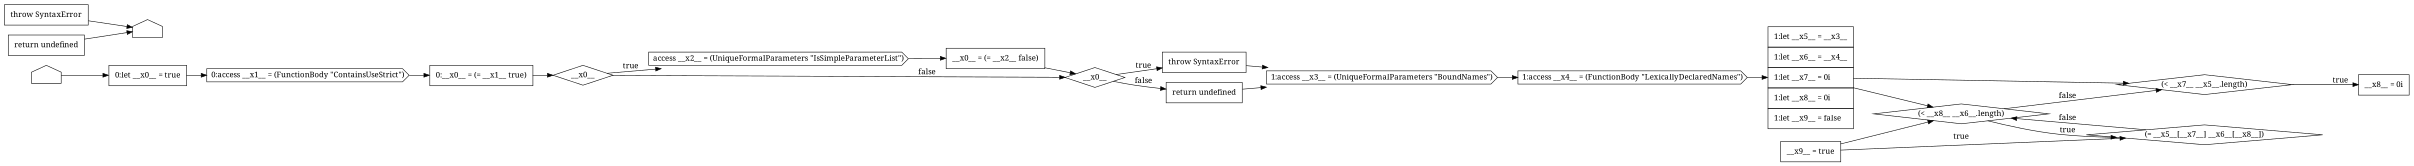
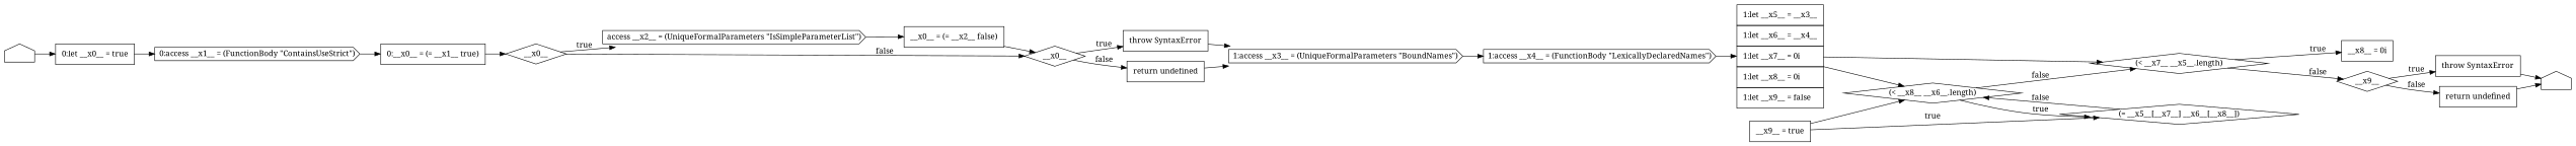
  digraph {
    fontname="Noto Serif"
    rankdir=LR
    node [color=black fillcolor=white fontname="Noto Serif" shape=none style=filled]
    edge [color=black fontname="Noto Serif"]
    n1 [label=<<font color="black">(&lt; __x8__ __x6__.length)</font>> shape=diamond]
    n2 [label=<<font color="black">(&lt; __x7__ __x5__.length)</font>> shape=diamond]
    n3 [label=<<font color="black">(= __x5__[__x7__] __x6__[__x8__])</font>> shape=diamond]
    n4 [label=<<font color="black">     <table border="0" cellborder="1" cellspacing="0" cellpadding="10">       <tr><td align="left">__x8__ = 0i</td></tr>     </table>   </font>> margin=0]
+   n5 [label=<<font color="black">__x9__</font>> shape=diamond]
    n6 [label=<<font color="black">     <table border="0" cellborder="1" cellspacing="0" cellpadding="10">       <tr><td align="left">throw SyntaxError</td></tr>     </table>   </font>> margin=0]
    n7 [label=<<font color="black">1:access __x3__ = (UniqueFormalParameters &quot;BoundNames&quot;)</font>> shape=cds]
    n8 [label=<<font color="black">1:access __x4__ = (FunctionBody &quot;LexicallyDeclaredNames&quot;)</font>> shape=cds]
    n9 [label=<<font color="black">     <table border="0" cellborder="1" cellspacing="0" cellpadding="10">       <tr><td align="left">throw SyntaxError</td></tr>     </table>   </font>> margin=0]
    n10 [label=" " shape=house]
    n11 [label=<<font color="black">__x0__</font>> shape=diamond]
    n12 [label=<<font color="black">access __x2__ = (UniqueFormalParameters &quot;IsSimpleParameterList&quot;)</font>> shape=cds]
    n13 [label=<<font color="black">__x0__</font>> shape=diamond]
    n14 [label=<<font color="black">     <table border="0" cellborder="1" cellspacing="0" cellpadding="10">       <tr><td align="left">__x0__ = (= __x2__ false)</td></tr>     </table>   </font>> margin=0]
    n15 [label=<<font color="black">     <table border="0" cellborder="1" cellspacing="0" cellpadding="10">       <tr><td align="left">return undefined</td></tr>     </table>   </font>> margin=0]
    n16 [label=<<font color="black">     <table border="0" cellborder="1" cellspacing="0" cellpadding="10">       <tr><td align="left">0:let __x0__ = true</td></tr>     </table>   </font>> margin=0]
    n17 [label=<<font color="black">0:access __x1__ = (FunctionBody &quot;ContainsUseStrict&quot;)</font>> shape=cds]
    n18 [label=<<font color="black">     <table border="0" cellborder="1" cellspacing="0" cellpadding="10">       <tr><td align="left">0:__x0__ = (= __x1__ true)</td></tr>     </table>   </font>> margin=0]
    n19 [label=<<font color="black">     <table border="0" cellborder="1" cellspacing="0" cellpadding="10">       <tr><td align="left">return undefined</td></tr>     </table>   </font>> margin=0]
    n20 [label=<<font color="black">     <table border="0" cellborder="1" cellspacing="0" cellpadding="10">       <tr><td align="left">1:let __x5__ = __x3__</td></tr>       <tr><td align="left">1:let __x6__ = __x4__</td></tr>       <tr><td align="left">1:let __x7__ = 0i</td></tr>       <tr><td align="left">1:let __x8__ = 0i</td></tr>       <tr><td align="left">1:let __x9__ = false</td></tr>     </table>   </font>> margin=0]
    n21 [label=<<font color="black">     <table border="0" cellborder="1" cellspacing="0" cellpadding="10">       <tr><td align="left">__x9__ = true</td></tr>     </table>   </font>> margin=0]
    n22 [label=" " shape=house]
    n1 -> n2 [label=<<font color="black">false</font>>]
    n1 -> n3 [label=<<font color="black">true</font>>]
    n2 -> n4 [label=<<font color="black">true</font>>]
+   n2 -> n5 [label=<<font color="black">false</font>>]
    n3 -> n1 [label=<<font color="black">false</font>>]
+   n5 -> n9 [label=<<font color="black">true</font>>]
+   n5 -> n19 [label=<<font color="black">false</font>>]
    n6 -> n7
    n7 -> n8
    n8 -> n20
    n9 -> n10
    n11 -> n12 [label=<<font color="black">true</font>>]
    n11 -> n13 [label=<<font color="black">false</font>>]
    n12 -> n14
    n13 -> n6 [label=<<font color="black">true</font>>]
    n13 -> n15 [label=<<font color="black">false</font>>]
    n14 -> n13
    n15 -> n7
    n16 -> n17
    n17 -> n18
    n18 -> n11
    n19 -> n10
    n20 -> n1
    n20 -> n2
    n21 -> n1
    n21 -> n3 [label=<<font color="black">true</font>>]
    n22 -> n16
  }
